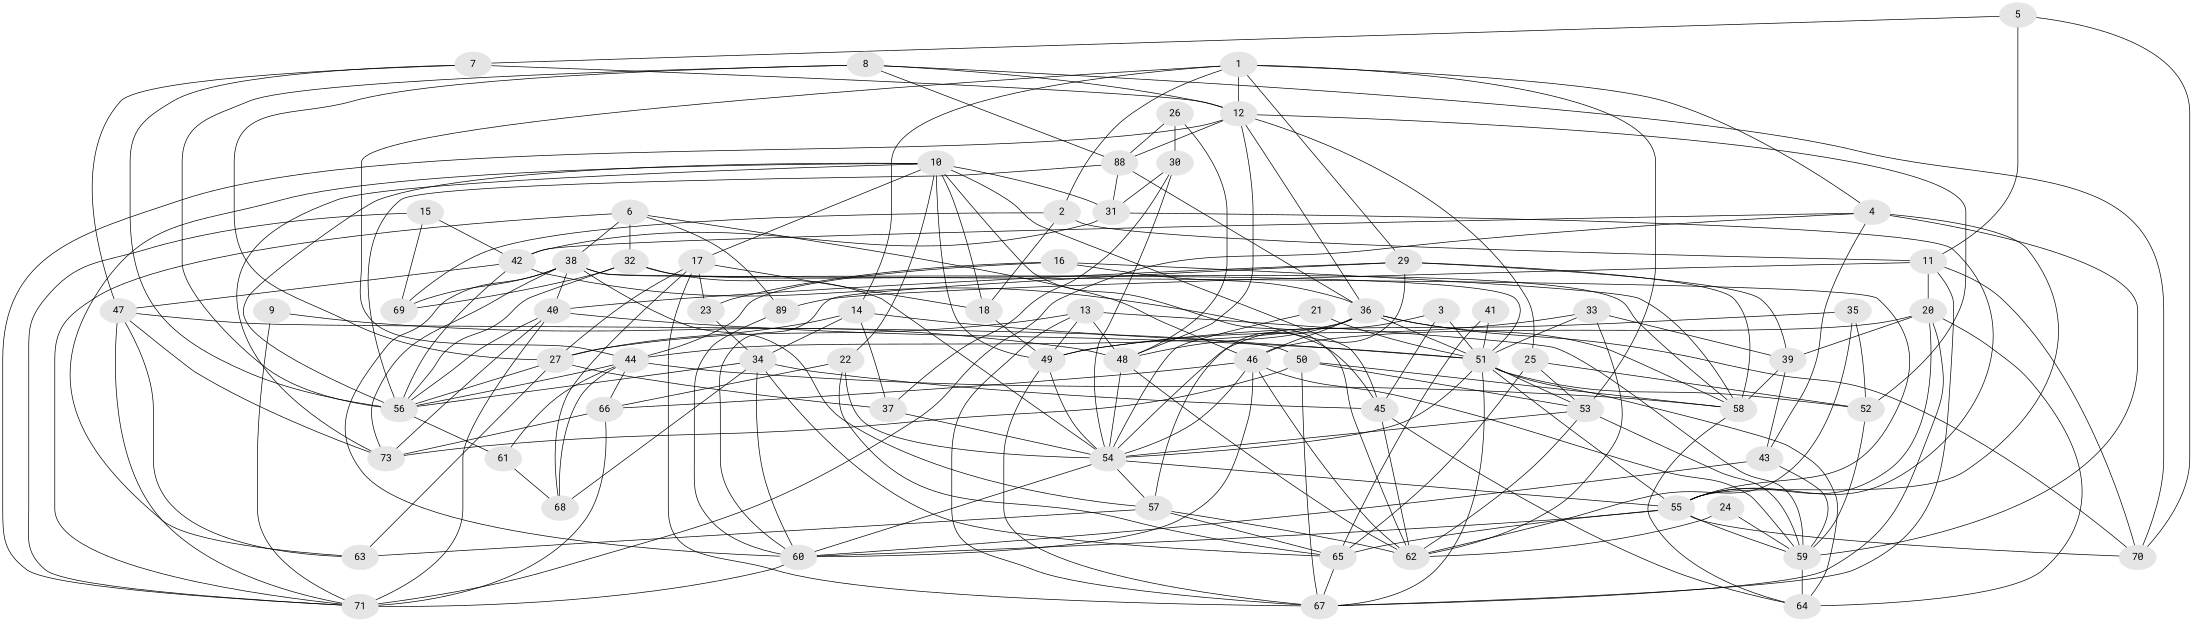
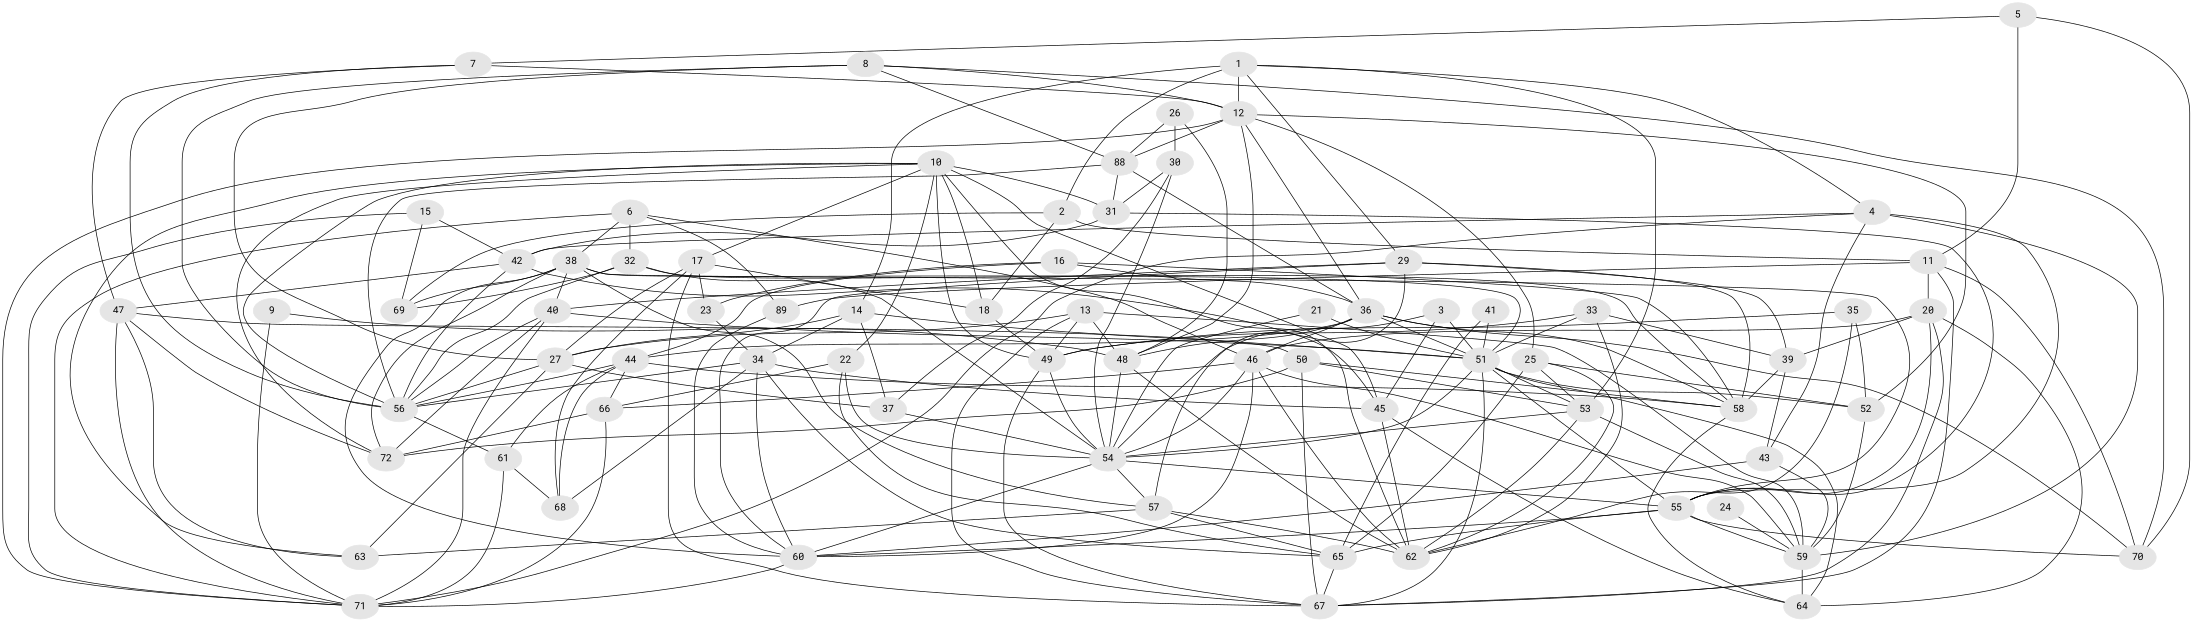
  graph {
    fontname="Roboto Mono"
    node [color=gray90 fontname="Roboto Mono" style=filled]
    edge [fontname="Roboto Mono" weight=1.0]
    1
    2
    4
    12
    14
    29
    44
    53
    11
    18
    69
    59
    42
    43
    55
    71
    n17 [label=88]
    48
    25
    36
    52
    27
    34
    37
    51
    58
    60
    39
    40
    57
    56
    68
    66
    61
    54
    62
    70
    n38 [label=89]
    20
    67
    49
    3
    45
    64
    47
    65
    5
    7
    6
    32
    38
    46
-   72 [label=73]
+   72
    63
    50
    8
    31
    9
    10
    17
    22
    23
    13
    15
    16
    21
    24
    26
    30
    33
    35
    41
    1 -- 2
    1 -- 4
    1 -- 12
    1 -- 14
    1 -- 29
-   1 -- 44
    1 -- 53
    2 -- 11
    2 -- 18 [weight=2.0]
    2 -- 69
    4 -- 59
    4 -- 42
    4 -- 43
    4 -- 55
    4 -- 71
    12 -- 71
    12 -- n17
    12 -- 48
    12 -- 25
    12 -- 36
    12 -- 52
    14 -- 27
    14 -- 34
    14 -- 37
    14 -- 51
    29 -- 58
    29 -- 60 [weight=2.0]
    29 -- 39
    29 -- 40
    29 -- 57
    44 -- 58
    44 -- 56
    44 -- 68
    44 -- 66
    44 -- 61
    53 -- 59
    53 -- 54
    53 -- 62
    11 -- 70
    11 -- n38
    11 -- 20
    11 -- 67
    18 -- 49
    59 -- 64
    42 -- 56
    42 -- 45
    42 -- 47
    43 -- 59
    43 -- 60
    55 -- 59
    55 -- 60
    55 -- 70
    55 -- 65
    n17 -- 36
    n17 -- 56
    n17 -- 31
    48 -- 54
    48 -- 62
    25 -- 53
    25 -- 52
    25 -- 65
    36 -- 44
    36 -- 48
    36 -- 51
    36 -- 58
    36 -- 70
    36 -- 46
    52 -- 59
    27 -- 37
    27 -- 56
    27 -- 63
    34 -- 60
    34 -- 56
    34 -- 68
    34 -- 45
    34 -- 65
    37 -- 54
    51 -- 53
    51 -- 55
    51 -- 52
    51 -- 54
    51 -- 67
    51 -- 64
    58 -- 64
    60 -- 71
    39 -- 43
    39 -- 58
    40 -- 71
    40 -- 51
    40 -- 56
    40 -- 72
    57 -- 62
    57 -- 65
    57 -- 63
    56 -- 61
    66 -- 71
    66 -- 72
+   61 -- 71
    61 -- 68
    54 -- 55
    54 -- 60 [weight=2.0]
    54 -- 57
    n38 -- 60
    20 -- 55
    20 -- 39
    20 -- 67
    20 -- 64
    20 -- 46
    49 -- 54
    49 -- 67
    3 -- 51
    3 -- 54
    3 -- 45
    45 -- 62
    45 -- 64
    47 -- 71
    47 -- 72
    47 -- 63
    47 -- 50
    65 -- 67
    5 -- 11
    5 -- 70
    5 -- 7
    7 -- 12
    7 -- 56
    7 -- 47
    6 -- 71
    6 -- n38
    6 -- 32
    6 -- 38
    6 -- 46
    32 -- 69
    32 -- 58
    32 -- 56
    32 -- 54
    38 -- 69
    38 -- 55
    38 -- 51
    38 -- 60
    38 -- 40
    38 -- 57
    38 -- 72
    46 -- 59
    46 -- 60
    46 -- 66
    46 -- 54
    46 -- 62
    50 -- 53
    50 -- 58
    50 -- 67
    50 -- 72
    8 -- 12
    8 -- n17
    8 -- 27
    8 -- 56
    8 -- 70
    31 -- 42
    31 -- 55
    9 -- 71
    9 -- 48
    10 -- 18
    10 -- 56
    10 -- 62
    10 -- 49
    10 -- 45
    10 -- 72
    10 -- 63
    10 -- 31
    10 -- 17
    10 -- 22
    17 -- 18
    17 -- 27
    17 -- 68
    17 -- 67
    17 -- 23
    22 -- 66
    22 -- 54
    22 -- 65
    23 -- 34
    13 -- 59
    13 -- 48
    13 -- 27
    13 -- 67
    13 -- 49
    15 -- 69
    15 -- 42
    15 -- 71
    16 -- 44
    16 -- 36
    16 -- 58
    16 -- 23
    21 -- 51
    21 -- 54
    24 -- 59
-   24 -- 62
+   25 -- 62
    26 -- n17
    26 -- 48
    26 -- 30
    30 -- 37
    30 -- 54
    30 -- 31
    33 -- 51
    33 -- 39
    33 -- 62
    33 -- 49
    35 -- 52
    35 -- 62
    35 -- 49
    41 -- 51
    41 -- 65
  }
